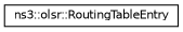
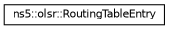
  digraph {
    rankdir=LR
-   n1 [color=black fillcolor=white fontname=Helvetica fontsize=10 height=0.2 label="ns3::olsr::RoutingTableEntry" shape=record style=filled width=0.4]
+   n1 [color=black fillcolor=white fontname=Helvetica fontsize=10 height=0.2 label="ns5::olsr::RoutingTableEntry" shape=record style=filled width=0.4]
  }
